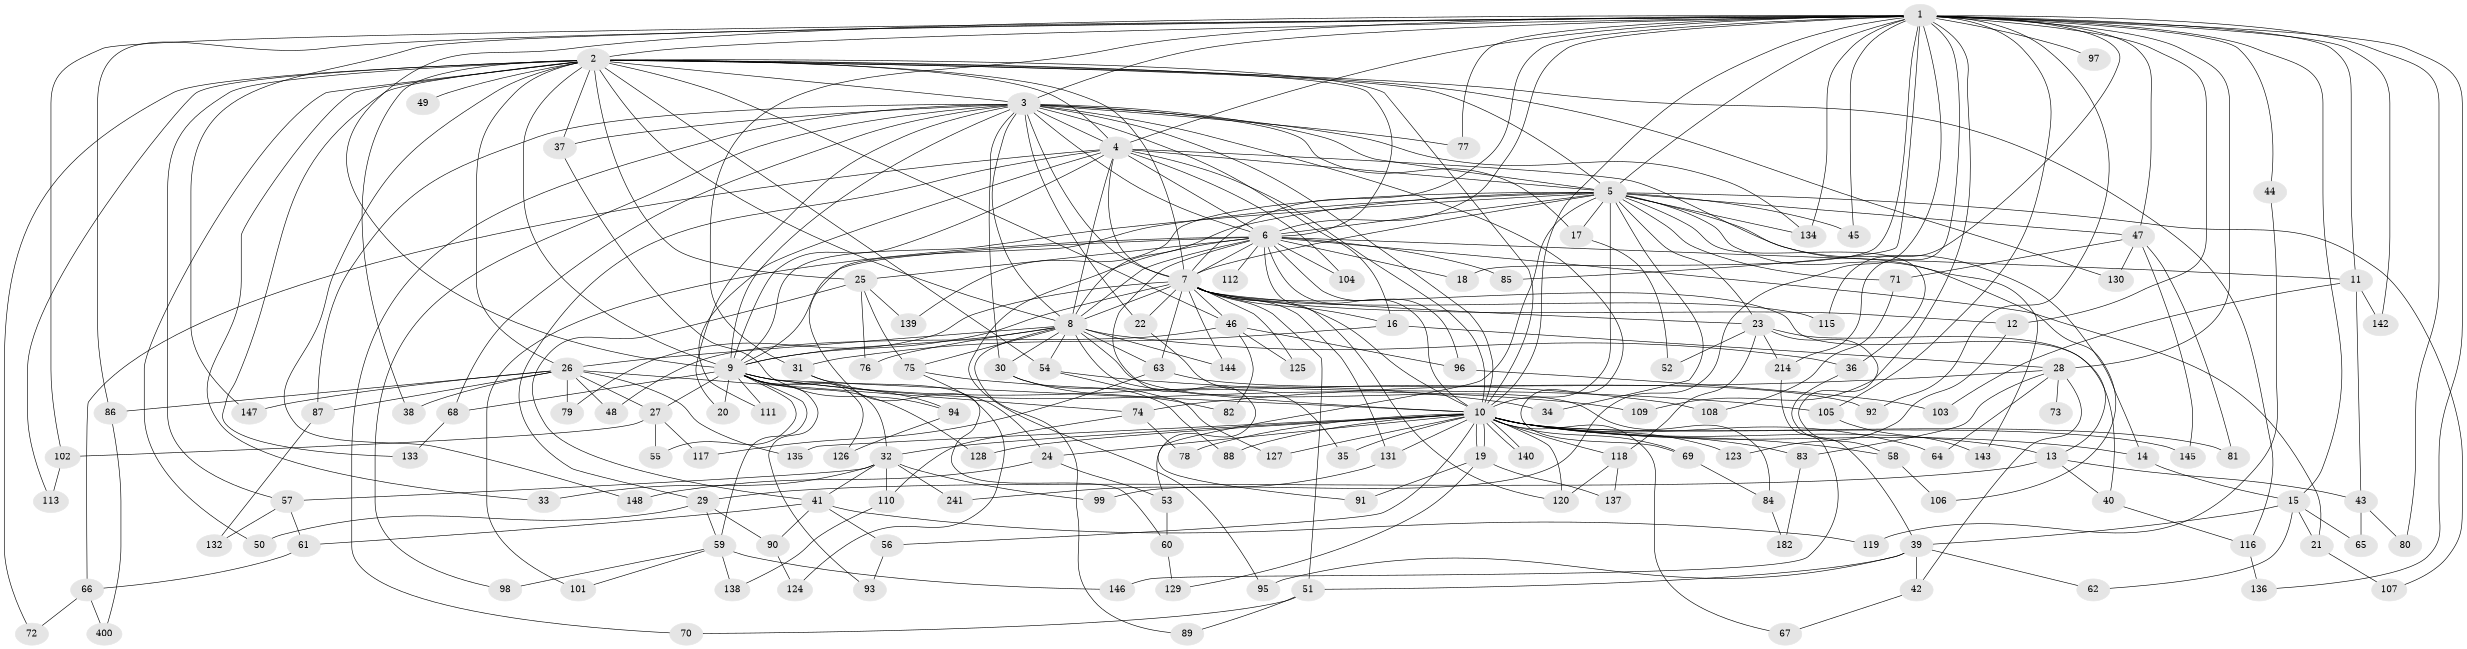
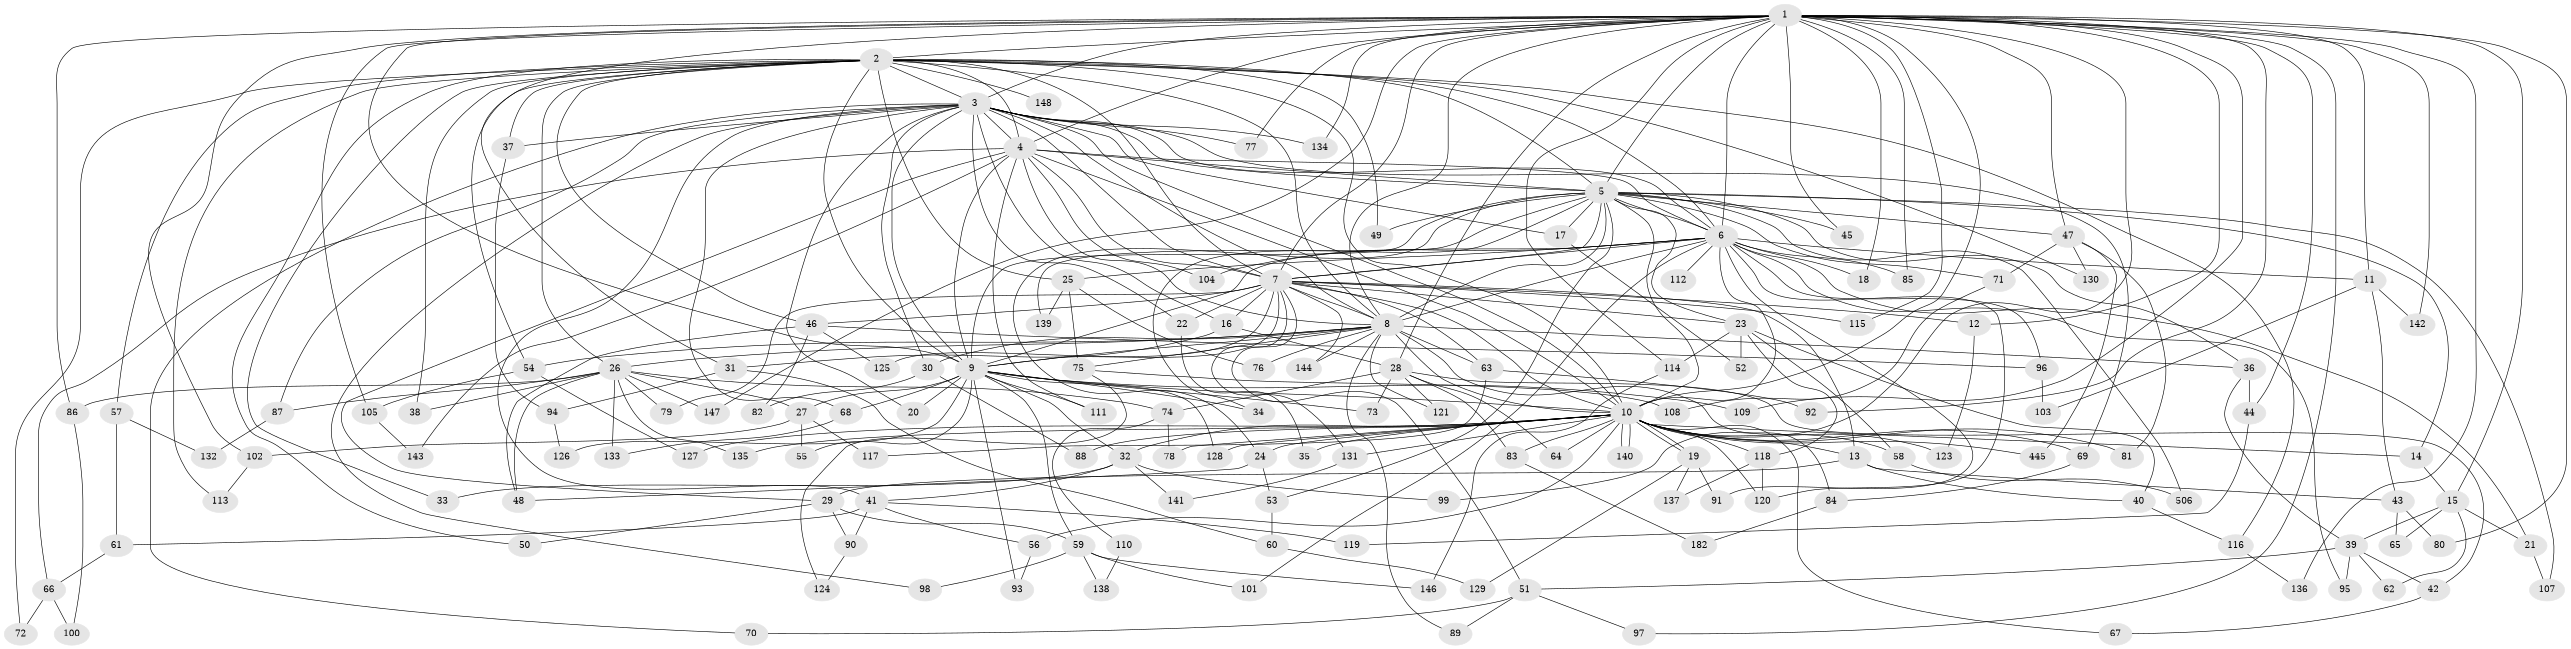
  graph {
    node [color=gray90 style=filled]
    1
    2
    3
    4
    5
    6
    7
    8
    9
    10
    11
    12
    15
    18
    28
    31
    44
    45
    47
    77
    80
    85
    86
    92
    97
    99
    102
    105
    109
-   114 [label=214]
+   114
    115
    134
    136
    142
    147
    25
    26
    33
    37
    38
    46
    49
    50
    54
    57
    72
    113
    116
    130
    133
    148
    16
    17
    20
    22
    30
    41
    68
    69
    70
    87
    98
    29
    66
    104
    111
    143
    14
    23
    24
    34
    36
    53
    71
-   106
+   106 [label=506]
    107
    139
    21
    91
    95
    96
    101
    112
    120
    13
    51
    63
    79
    125
    131
    144
    75
    76
    84
    89
+   121
    27
    32
    55
    59
    73
    93
    126
    128
    19
    35
    56
    58
    64
    67
    78
    81
    83
    88
    118
    123
    127
    135
    140
-   145
+   145 [label=445]
    43
    103
    39
    62
    65
    74
    42
    60
    94
    119
-   100 [label=400]
+   100
    146
    48
    82
    61
    132
    52
    90
    40
    108
    117
-   141 [label=241]
+   141
    124
    n144 [label=182]
    110
    138
    129
    137
    1 -- 2
    1 -- 3
    1 -- 4
    1 -- 5
    1 -- 6
    1 -- 7
+   1 -- 8
    1 -- 9
    1 -- 10
    1 -- 11
    1 -- 12
    1 -- 15
    1 -- 18
    1 -- 28
    1 -- 31
    1 -- 44
    1 -- 45
    1 -- 47
    1 -- 77
    1 -- 80
    1 -- 85
    1 -- 86
    1 -- 92
    1 -- 97
    1 -- 99
    1 -- 102
    1 -- 105
    1 -- 109
    1 -- 114
    1 -- 115
    1 -- 134
    1 -- 136
    1 -- 142
    1 -- 147
    2 -- 3
    2 -- 4
    2 -- 5
    2 -- 6
    2 -- 7
    2 -- 8
    2 -- 9
    2 -- 10
    2 -- 25
    2 -- 26
    2 -- 33
    2 -- 37
    2 -- 38
    2 -- 46
    2 -- 49
    2 -- 50
    2 -- 54
    2 -- 57
    2 -- 72
    2 -- 113
    2 -- 116
    2 -- 130
-   2 -- 133
+   26 -- 133
    2 -- 148
    3 -- 4
    3 -- 5
    3 -- 6
    3 -- 7
    3 -- 8
    3 -- 9
    3 -- 10
    3 -- 77
    3 -- 134
    3 -- 37
    3 -- 16
    3 -- 17
    3 -- 20
    3 -- 22
    3 -- 30
-   25 -- 41
+   3 -- 41
    3 -- 68
    3 -- 69
    3 -- 70
    3 -- 87
    3 -- 98
    4 -- 5
    4 -- 6
    4 -- 7
    4 -- 8
    4 -- 9
    4 -- 10
    4 -- 29
    4 -- 66
    4 -- 104
    4 -- 111
    4 -- 143
    5 -- 6
    5 -- 7
    5 -- 8
    5 -- 9
    5 -- 10
    5 -- 45
    5 -- 47
-   5 -- 134
+   5 -- 49
    5 -- 17
    5 -- 14
    5 -- 23
    5 -- 24
    5 -- 34
    5 -- 36
    5 -- 53
    5 -- 71
    5 -- 106
    5 -- 107
    5 -- 139
    6 -- 7
    6 -- 8
    6 -- 9
    6 -- 10
    6 -- 11
    6 -- 18
    6 -- 85
    6 -- 25
    6 -- 104
    6 -- 21
    6 -- 91
    6 -- 95
    6 -- 96
    6 -- 101
    6 -- 112
    6 -- 120
    7 -- 8
    7 -- 9
    7 -- 10
    7 -- 12
    7 -- 115
    7 -- 46
    7 -- 16
    7 -- 22
    7 -- 23
    7 -- 13
    7 -- 51
    7 -- 63
    7 -- 79
    7 -- 125
    7 -- 131
    7 -- 144
    8 -- 9
    8 -- 10
    8 -- 26
    8 -- 54
    8 -- 30
    8 -- 36
    8 -- 63
    8 -- 144
    8 -- 75
    8 -- 76
    8 -- 84
    8 -- 89
+   8 -- 121
    9 -- 10
    9 -- 109
    9 -- 20
    9 -- 68
    9 -- 111
    9 -- 34
    9 -- 27
    9 -- 32
    9 -- 55
    9 -- 59
+   9 -- 73
    9 -- 93
    9 -- 126
    9 -- 128
    10 -- 69
    10 -- 14
    10 -- 24
    10 -- 120
    10 -- 13
    10 -- 131
    10 -- 32
    10 -- 128
    10 -- 19
    10 -- 19
    10 -- 35
    10 -- 56
    10 -- 58
    10 -- 64
    10 -- 67
    10 -- 78
    10 -- 81
    10 -- 83
    10 -- 88
    10 -- 118
    10 -- 123
    10 -- 127
    10 -- 135
    10 -- 140
    10 -- 140
    10 -- 145
    11 -- 142
    11 -- 43
    11 -- 103
    12 -- 123
    15 -- 21
    15 -- 39
    15 -- 62
    15 -- 65
+   28 -- 121
    28 -- 73
    28 -- 64
    28 -- 83
    28 -- 74
    28 -- 42
    31 -- 60
    31 -- 94
    44 -- 119
    47 -- 130
    47 -- 71
    47 -- 81
    47 -- 145
    86 -- 100
    102 -- 113
    105 -- 143
    114 -- 146
    25 -- 139
    25 -- 75
    25 -- 76
    26 -- 86
    26 -- 147
    26 -- 38
    26 -- 87
    26 -- 79
    26 -- 27
    26 -- 135
    26 -- 74
    26 -- 48
    37 -- 94
    46 -- 96
    46 -- 125
    46 -- 48
    46 -- 82
    54 -- 105
    54 -- 127
    57 -- 61
    57 -- 132
    116 -- 136
    16 -- 28
    16 -- 31
    17 -- 52
    22 -- 35
    30 -- 88
    30 -- 82
    41 -- 56
    41 -- 119
    41 -- 61
    41 -- 90
    68 -- 133
    69 -- 84
    87 -- 132
    29 -- 50
    29 -- 59
    29 -- 90
    66 -- 72
    66 -- 100
    14 -- 15
    23 -- 114
    23 -- 58
    23 -- 118
    23 -- 52
    23 -- 40
-   24 -- 148
+   24 -- 48
    24 -- 53
+   36 -- 44
    36 -- 39
    53 -- 60
    71 -- 108
    21 -- 107
    96 -- 103
    13 -- 29
    13 -- 43
    13 -- 40
+   51 -- 97
    51 -- 70
    51 -- 89
    63 -- 92
    63 -- 117
    131 -- 141
    75 -- 108
    75 -- 124
    84 -- n144
    27 -- 102
    27 -- 55
    27 -- 117
    32 -- 99
    32 -- 33
-   32 -- 57
    32 -- 41
    32 -- 141
-   32 -- 110
    59 -- 98
    59 -- 101
    59 -- 146
    59 -- 138
    19 -- 91
    19 -- 129
    19 -- 137
    56 -- 93
    58 -- 106
    83 -- n144
    118 -- 120
    118 -- 137
    43 -- 80
    43 -- 65
    39 -- 95
    39 -- 51
    39 -- 62
    39 -- 42
    74 -- 78
    74 -- 110
    42 -- 67
    60 -- 129
    94 -- 126
    61 -- 66
    90 -- 124
    40 -- 116
    110 -- 138
  }
